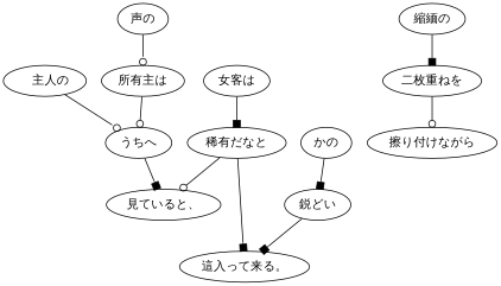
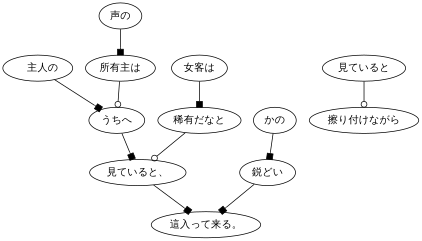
  digraph {
    fontname="Patrick Hand"
    node [fontname="Patrick Hand"]
    edge [arrowhead=box fontname="Patrick Hand"]
    n1 [label="　主人の"]
    n2 [label="うちへ"]
    n3 [label="見ていると、"]
    n4 [label="這入って来る。"]
    n5 [label="女客は"]
    n6 [label="稀有だなと"]
    n7 [label="かの"]
    n8 [label="鋭どい"]
    n9 [label="声の"]
    n10 [label="所有主は"]
-   n11 [label="縮緬の"]
-   n12 [label="二枚重ねを"]
+   n12 [label="見ていると"]
    n13 [label="擦り付けながら"]
-   n1 -> n2 [arrowhead=odot]
+   n1 -> n2
    n2 -> n3
-   n6 -> n4
+   n3 -> n4
    n5 -> n6
    n6 -> n3 [arrowhead=odot]
    n7 -> n8
    n8 -> n4
-   n9 -> n10 [arrowhead=odot]
+   n9 -> n10
    n10 -> n2 [arrowhead=odot]
-   n11 -> n12
    n12 -> n13 [arrowhead=odot]
  }
